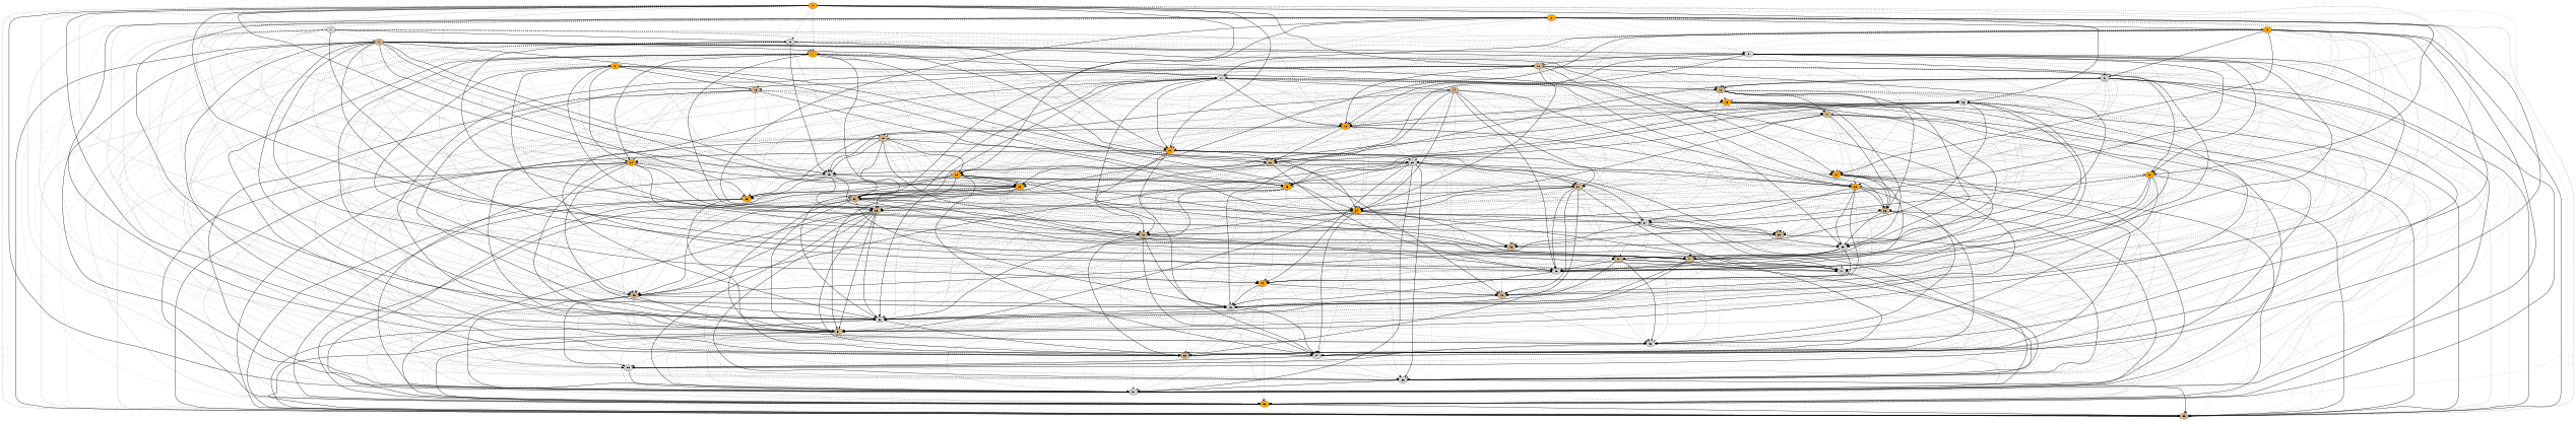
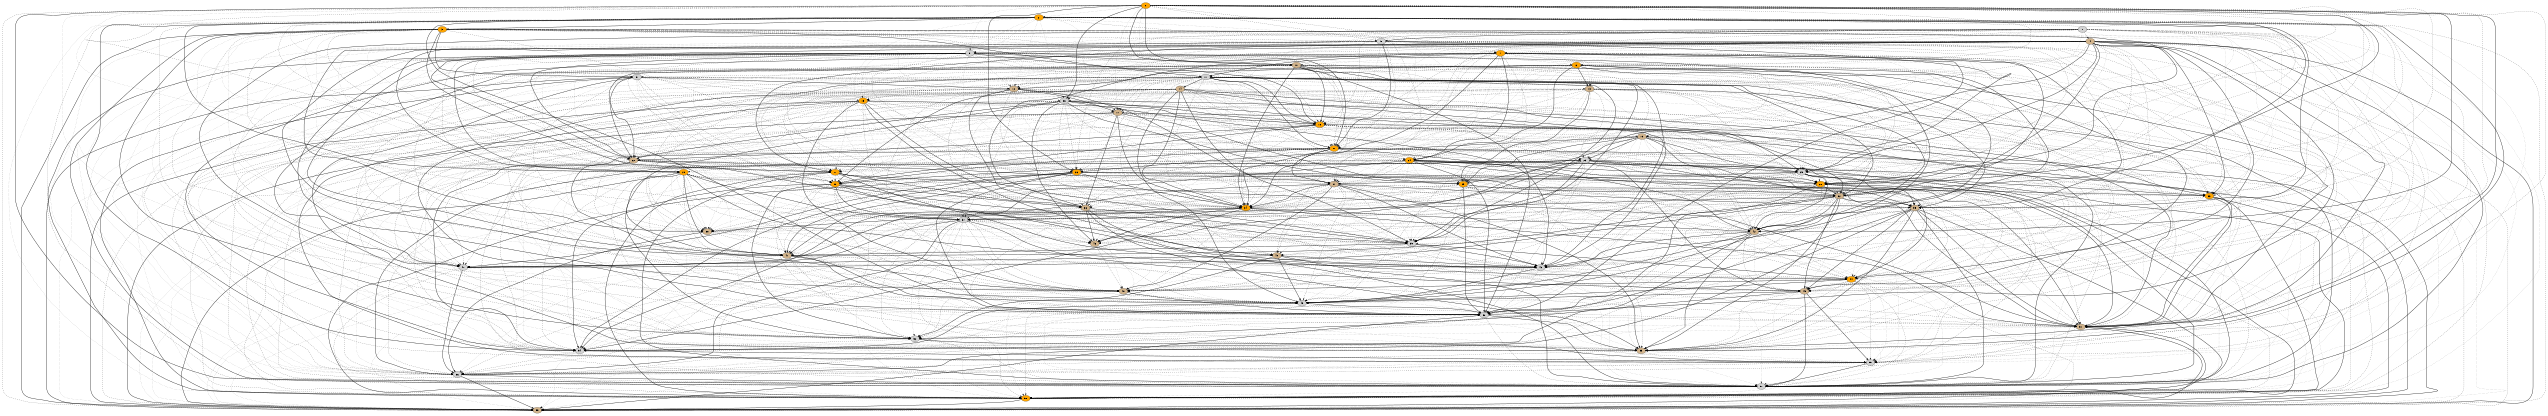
  digraph {
    node [fillcolor=tan style=filled]
    edge [style=dotted]
    0 [fillcolor=orange]
    2 [fillcolor=orange]
    5 [fillcolor=lightgrey]
    6 [fillcolor=orange]
    7 [fillcolor=orange]
    8 [fillcolor=lightgrey]
    10
    n8 [fillcolor=lightgrey label=86]
    17
    18 [fillcolor=orange]
    21 [fillcolor=orange]
    23 [fillcolor=lightgrey]
    25 [fillcolor=lightgrey]
    26 [fillcolor=orange]
    27 [fillcolor=orange]
    28 [fillcolor=orange]
    30 [fillcolor=orange]
    32
    33 [fillcolor=orange]
    42
    45
    47 [fillcolor=lightgrey]
    51
    53
    57 [fillcolor=lightgrey]
    59
    12
    n28 [label=95]
    43 [fillcolor=lightgrey]
    49 [fillcolor=lightgrey]
    55 [fillcolor=lightgrey]
    58 [fillcolor=orange]
    3 [fillcolor=orange]
    9 [fillcolor=lightgrey]
    15 [fillcolor=orange]
    20 [fillcolor=orange]
    24 [fillcolor=orange]
    31
    36
    50 [fillcolor=lightgrey]
    54 [fillcolor=lightgrey]
    34 [fillcolor=orange]
    38
    56 [fillcolor=lightgrey]
    41
    13
    46
    40
    11 [fillcolor=lightgrey]
    22
    48
    n52 [label=79]
    29 [fillcolor=orange]
    37 [fillcolor=lightgrey]
    39 [fillcolor=lightgrey]
    52 [fillcolor=lightgrey]
    44 [fillcolor=orange]
    14
    1 [fillcolor=lightgrey]
    4
    0 -> 2
    0 -> 5 [style=dashed]
    0 -> 6 [style=dashed]
    0 -> 7 [style=dashed]
    0 -> 8
    0 -> 10 [style=bold]
    0 -> n8 [style=bold]
    0 -> 17
    0 -> 18
    0 -> 21 [style=bold]
    0 -> 23 [style=dashed]
    0 -> 25 [style=dashed]
    0 -> 26 [style=bold]
    0 -> 27 [style=dashed]
    0 -> 28 [style=bold]
    0 -> 30
    0 -> 32 [style=dashed]
    0 -> 33 [style=dashed]
    0 -> 42 [style=bold]
    0 -> 45 [style=dashed]
    0 -> 47
    0 -> 51 [style=bold]
    0 -> 53 [style=dashed]
    0 -> 57 [style=bold]
    0 -> 59 [style=dashed]
    2 -> 8
    2 -> n8
    2 -> 17
    2 -> 27 [style=dashed]
    2 -> 28 [style=dashed]
    2 -> 30
    2 -> 32 [style=bold]
    2 -> 33 [style=dashed]
    2 -> 42
    2 -> 51 [style=dashed]
    2 -> 53 [style=bold]
    2 -> 57 [style=dashed]
    2 -> 59 [style=dashed]
    2 -> 12
    2 -> n28 [style=bold]
    2 -> 43 [style=dashed]
    2 -> 49 [style=bold]
    2 -> 55
    2 -> 58
    2 -> 3 [style=bold]
    2 -> 9
    2 -> 15
    2 -> 20 [style=bold]
    2 -> 24
    2 -> 31 [style=dashed]
    2 -> 36
    2 -> 50 [style=dashed]
    2 -> 54 [style=bold]
    5 -> 6
    5 -> 7
    5 -> n8
    5 -> 17
    5 -> 18
    5 -> 21 [style=bold]
    5 -> 25 [style=bold]
    5 -> 26
    5 -> 27
    5 -> 28 [style=dashed]
    5 -> 30
    5 -> 45 [style=dashed]
    5 -> n28
    5 -> 55 [style=dashed]
    5 -> 58 [style=dashed]
    5 -> 20
    5 -> 50 [style=dashed]
    5 -> 34 [style=dashed]
    5 -> 38 [style=bold]
    5 -> 56
    5 -> 41
    5 -> 13
    5 -> 46 [style=dashed]
    6 -> 18
    6 -> 25
    6 -> 28 [style=dashed]
    6 -> 33 [style=dashed]
    6 -> 42 [style=bold]
    6 -> 45 [style=bold]
    6 -> 59
    6 -> 12 [style=bold]
    6 -> n28 [style=dashed]
    6 -> 43 [style=bold]
    6 -> 55 [style=dashed]
    6 -> 9 [style=dashed]
    6 -> 24 [style=bold]
    6 -> 31
    6 -> 54
    6 -> 34
    6 -> 13 [style=bold]
    6 -> 40
    6 -> 11 [style=dashed]
    6 -> 22 [style=bold]
    6 -> 48
    7 -> 10
    7 -> 18 [style=dashed]
    7 -> 21
    7 -> 23
    7 -> 25
    7 -> 27
    7 -> 28
    7 -> 32 [style=bold]
    7 -> 45 [style=dashed]
    7 -> 57
    7 -> 59 [style=dashed]
    7 -> n28 [style=bold]
    7 -> 49 [style=dashed]
    7 -> 24 [style=bold]
    7 -> 31
    7 -> 36 [style=bold]
    7 -> 50 [style=bold]
    7 -> 54 [style=bold]
    7 -> 34 [style=bold]
    7 -> 56
    7 -> 41 [style=dashed]
    7 -> 13
    7 -> 46
    7 -> 11 [style=bold]
    7 -> n52
    7 -> 29 [style=dashed]
    7 -> 37
    8 -> 10 [style=bold]
    8 -> 18 [style=bold]
    8 -> 21
    8 -> 26
    8 -> 27 [style=dashed]
    8 -> 28 [style=dashed]
-   30 -> 8 [style=dashed]
+   8 -> 30 [style=dashed]
    8 -> 42 [style=bold]
    8 -> 47 [style=dashed]
    8 -> 57
    8 -> 12
    8 -> n28
    8 -> 58 [style=bold]
    8 -> 20 [style=bold]
    8 -> 31
    8 -> 34 [style=dashed]
    8 -> 38
    8 -> 56
    8 -> 41 [style=bold]
    8 -> 11 [style=dashed]
    8 -> 22 [style=bold]
    8 -> 48 [style=bold]
    8 -> n52
    8 -> 37 [style=dashed]
    8 -> 39 [style=dashed]
    10 -> 18 [style=bold]
    10 -> 25
    10 -> 27 [style=dashed]
    10 -> 32 [style=dashed]
    10 -> 33 [style=dashed]
    10 -> 45 [style=dashed]
    10 -> 47 [style=bold]
    10 -> 51 [style=bold]
    10 -> 57
    10 -> 12
    10 -> 43 [style=bold]
    10 -> 55
    10 -> 15
    10 -> 31 [style=dashed]
    10 -> 50 [style=bold]
    10 -> 54 [style=dashed]
    10 -> 34 [style=bold]
    10 -> 46
    10 -> 11
    10 -> 22
    10 -> 48 [style=dashed]
    10 -> 39 [style=bold]
    10 -> 52 [style=dashed]
    n8 -> 17
    n8 -> 18 [style=bold]
    n8 -> 23
    n8 -> 26 [style=dashed]
    n8 -> 32 [style=bold]
    n8 -> 42
    n8 -> 47
    n8 -> 51 [style=bold]
    n8 -> 57 [style=dashed]
    n8 -> 59 [style=dashed]
    n8 -> 43 [style=bold]
    n8 -> 24 [style=dashed]
    n8 -> 36
    n8 -> 54 [style=dashed]
    n8 -> 34 [style=dashed]
    n8 -> 56
    n8 -> 41 [style=bold]
    n8 -> 46 [style=bold]
    n8 -> 22 [style=bold]
    n8 -> 29 [style=bold]
    n8 -> 37 [style=dashed]
    n8 -> 39 [style=dashed]
    17 -> 18 [style=dashed]
    17 -> 21 [style=dashed]
    17 -> 25
    17 -> 27 [style=dashed]
    17 -> 28
    17 -> 30 [style=dashed]
    17 -> 42 [style=dashed]
    17 -> 47 [style=dashed]
    17 -> 51
    17 -> 53
    17 -> 57 [style=bold]
    17 -> 59 [style=bold]
    17 -> 43
    17 -> 55
    17 -> 58 [style=dashed]
    17 -> 36 [style=bold]
    17 -> 34 [style=bold]
    17 -> 38
    17 -> 56 [style=dashed]
    17 -> 41
    17 -> 29 [style=bold]
    17 -> 39
    18 -> 21
    18 -> 23 [style=dashed]
    18 -> 28 [style=dashed]
    18 -> 30 [style=bold]
    18 -> 32
    18 -> 33 [style=bold]
    18 -> 42 [style=dashed]
    18 -> 51
    18 -> 57
    18 -> 59
    18 -> 43
    18 -> 20 [style=dashed]
    18 -> 36 [style=dashed]
    18 -> 34 [style=dashed]
    18 -> 38
    18 -> 56
    18 -> 40
    18 -> 22 [style=bold]
    18 -> n52 [style=dashed]
    18 -> 52
    18 -> 44
    21 -> 26 [style=dashed]
    21 -> 27 [style=dashed]
    21 -> 28 [style=dashed]
    21 -> 30 [style=bold]
    21 -> 32
    21 -> 42 [style=bold]
    21 -> 47 [style=dashed]
    21 -> 53 [style=dashed]
    21 -> 57 [style=dashed]
    21 -> 59 [style=bold]
    21 -> 58 [style=dashed]
    21 -> 24 [style=dashed]
    21 -> 31 [style=bold]
    21 -> 36 [style=dashed]
    21 -> 54 [style=bold]
    21 -> 34 [style=bold]
    21 -> 38 [style=dashed]
    21 -> 46
    21 -> 22 [style=dashed]
    21 -> 48
    21 -> 29
    23 -> 25 [style=bold]
    23 -> 28 [style=dashed]
    23 -> 30 [style=bold]
    23 -> 32 [style=dashed]
    23 -> 33
    23 -> 45 [style=bold]
    23 -> 51 [style=dashed]
    23 -> 57 [style=bold]
    23 -> n28
    23 -> 43
    23 -> 55
    23 -> 31 [style=dashed]
    23 -> 50 [style=dashed]
    23 -> 54 [style=dashed]
    23 -> 34 [style=dashed]
    23 -> 56 [style=bold]
    23 -> 41
    23 -> 46
    23 -> 48 [style=dashed]
    23 -> 29 [style=bold]
    23 -> 37 [style=bold]
    23 -> 39 [style=bold]
    23 -> 52 [style=dashed]
    23 -> 44 [style=bold]
    25 -> 28 [style=dashed]
    25 -> 30 [style=dashed]
    25 -> 32
    25 -> 33 [style=bold]
    25 -> 42 [style=bold]
    25 -> 45
    25 -> 57 [style=bold]
    25 -> n28 [style=bold]
    25 -> 43
    25 -> 58
    25 -> 31 [style=bold]
    25 -> 50
    25 -> 34
    25 -> 40
    25 -> 48 [style=dashed]
    25 -> 37 [style=dashed]
    25 -> 52 [style=dashed]
    26 -> 28 [style=bold]
    26 -> 32
    26 -> 33 [style=bold]
    26 -> 45 [style=dashed]
    26 -> 47 [style=bold]
    26 -> 51
    26 -> n28
    26 -> 58 [style=bold]
    26 -> 50 [style=bold]
    26 -> 54 [style=bold]
    26 -> 34 [style=bold]
    26 -> 41 [style=bold]
    26 -> 37 [style=dashed]
    27 -> 30
    27 -> 45
    27 -> 51 [style=bold]
    27 -> 57 [style=bold]
    27 -> 59
    27 -> 43 [style=bold]
    27 -> 58 [style=bold]
    27 -> 31
    27 -> 36 [style=bold]
    27 -> 34 [style=dashed]
    27 -> 41 [style=dashed]
    27 -> 46
    27 -> 29
    27 -> 37 [style=dashed]
    27 -> 52
    28 -> 32 [style=bold]
    28 -> 33
    28 -> 42 [style=dashed]
    28 -> 45 [style=dashed]
    28 -> 51 [style=bold]
    28 -> 55 [style=dashed]
    28 -> 58 [style=bold]
    28 -> 50 [style=bold]
    28 -> 54 [style=dashed]
    28 -> 41
    28 -> 46 [style=dashed]
    28 -> 40
    28 -> 37
    28 -> 39
    28 -> 52 [style=dashed]
    28 -> 44 [style=dashed]
    30 -> 53
    30 -> 49 [style=dashed]
    30 -> 55 [style=dashed]
    30 -> 36 [style=bold]
    30 -> 54 [style=bold]
    30 -> 38
    30 -> 41 [style=dashed]
    30 -> 48 [style=dashed]
    30 -> 37 [style=bold]
    30 -> 39 [style=bold]
    30 -> 52 [style=bold]
    30 -> 44 [style=bold]
    32 -> 42 [style=dashed]
    32 -> 45 [style=bold]
    32 -> 47 [style=bold]
    32 -> 51 [style=bold]
    32 -> 53 [style=bold]
    32 -> 59
    32 -> n28 [style=dashed]
    32 -> 49 [style=bold]
    32 -> 55
    32 -> 58 [style=dashed]
    32 -> 34
    32 -> 38 [style=bold]
    32 -> 56 [style=dashed]
    32 -> 41 [style=bold]
    32 -> 48
    32 -> 37 [style=dashed]
    32 -> 44
    33 -> 51 [style=bold]
    33 -> 57
    33 -> 59 [style=bold]
    33 -> 49
    33 -> 58 [style=bold]
    33 -> 38 [style=dashed]
    33 -> 52
    33 -> 44
    42 -> 45
    42 -> 53 [style=bold]
    42 -> 43 [style=bold]
    42 -> 49 [style=bold]
    42 -> 54 [style=bold]
    42 -> 46 [style=dashed]
    42 -> 44 [style=dashed]
    45 -> 53 [style=dashed]
    45 -> 57 [style=bold]
    45 -> 49 [style=bold]
    45 -> 55 [style=bold]
    45 -> 56
    45 -> 52 [style=bold]
    47 -> 51
    47 -> 53
    47 -> 59
    47 -> 58 [style=dashed]
    47 -> 56 [style=bold]
    51 -> 57
    51 -> 59 [style=bold]
    51 -> 58 [style=bold]
    51 -> 56 [style=dashed]
    51 -> 52
    53 -> 57
    53 -> 55
    53 -> 56 [style=dashed]
    57 -> 58
    12 -> 17 [style=bold]
    12 -> 25 [style=dashed]
    12 -> 26
    12 -> 30
    12 -> 42
    12 -> 51 [style=dashed]
    12 -> 57 [style=dashed]
    12 -> 59
    12 -> n28
    12 -> 15
    12 -> 31
    12 -> 36 [style=bold]
    12 -> 50 [style=dashed]
    12 -> 38 [style=dashed]
    12 -> 56 [style=dashed]
    12 -> 46 [style=dashed]
    12 -> 40 [style=dashed]
    12 -> 37 [style=dashed]
    12 -> 39 [style=bold]
    12 -> 52 [style=dashed]
    12 -> 44
    n28 -> 42
    n28 -> 45 [style=bold]
    n28 -> 51 [style=bold]
    n28 -> 53 [style=bold]
    n28 -> 57 [style=bold]
    n28 -> 43
    n28 -> 58 [style=bold]
    n28 -> 50 [style=bold]
    n28 -> 56 [style=bold]
    n28 -> 37
    n28 -> 39 [style=dashed]
    n28 -> 44
    43 -> 57
    43 -> 49 [style=bold]
    43 -> 58
    43 -> 50 [style=dashed]
    43 -> 48 [style=dashed]
    43 -> 44 [style=dashed]
    49 -> 53
    49 -> 57
    49 -> 58 [style=dashed]
    49 -> 50 [style=bold]
    49 -> 54 [style=bold]
    55 -> 57 [style=bold]
    55 -> 56 [style=dashed]
    58 -> 59 [style=bold]
    3 -> 5 [style=dashed]
    3 -> 7
    3 -> 10
    3 -> 18 [style=dashed]
    3 -> 21 [style=dashed]
    3 -> 25
    3 -> 27 [style=bold]
    3 -> 28 [style=bold]
    3 -> 30
    3 -> 33
    3 -> 53
    3 -> 57 [style=bold]
    3 -> 59 [style=bold]
    3 -> 12
    3 -> n28
    3 -> 9 [style=bold]
    3 -> 20
    3 -> 36 [style=dashed]
    3 -> 50 [style=dashed]
    3 -> 38
    3 -> 56
    3 -> 11 [style=bold]
    3 -> 22 [style=dashed]
    3 -> 29
    3 -> 37 [style=dashed]
    3 -> 52 [style=bold]
    9 -> n8
    9 -> 18 [style=dashed]
    9 -> 26
    9 -> 27 [style=dashed]
    9 -> 28 [style=dashed]
    9 -> 30 [style=dashed]
    9 -> 47
    9 -> 53 [style=bold]
    9 -> 59 [style=bold]
    9 -> 12 [style=bold]
    9 -> 49
    9 -> 58 [style=bold]
    9 -> 15 [style=dashed]
    9 -> 38 [style=dashed]
    9 -> 13
    9 -> 46
    9 -> 22 [style=bold]
    9 -> 48
    9 -> 29
    9 -> 39
    15 -> 17 [style=dashed]
    15 -> 18 [style=bold]
    15 -> 23 [style=dashed]
    15 -> 27
    15 -> 28
    15 -> 53 [style=dashed]
    15 -> 57 [style=dashed]
    15 -> 59 [style=bold]
    15 -> 49 [style=dashed]
    15 -> 55 [style=bold]
    15 -> 31 [style=dashed]
    15 -> 34
    15 -> 38
    15 -> 41 [style=dashed]
    15 -> 46
    15 -> 40 [style=bold]
    15 -> 22 [style=dashed]
    15 -> 48 [style=bold]
    15 -> 39 [style=bold]
    20 -> 28
    20 -> 32 [style=dashed]
    20 -> 53 [style=dashed]
    20 -> 59 [style=bold]
    20 -> n28 [style=dashed]
    20 -> 43 [style=bold]
    20 -> 50 [style=dashed]
    20 -> 34 [style=dashed]
    20 -> 38
    20 -> 41 [style=bold]
    20 -> 40
    20 -> 48 [style=dashed]
    20 -> 37 [style=bold]
    20 -> 39 [style=dashed]
    20 -> 52 [style=bold]
    24 -> 25 [style=dashed]
    24 -> 26
    24 -> 27
    24 -> 28 [style=bold]
    24 -> 47 [style=dashed]
    24 -> 51 [style=bold]
    24 -> 53 [style=dashed]
    24 -> 59 [style=bold]
    24 -> n28 [style=bold]
    24 -> 49
    24 -> 58 [style=bold]
    24 -> 31 [style=dashed]
    24 -> 50 [style=bold]
    24 -> 54
    24 -> 34 [style=dashed]
    24 -> 56 [style=dashed]
    24 -> 41 [style=bold]
    24 -> 48
    24 -> 39
    24 -> 52
    24 -> 44 [style=dashed]
    31 -> 32
    31 -> 33 [style=dashed]
    31 -> 42 [style=dashed]
    31 -> 53 [style=bold]
    31 -> 57
    31 -> n28 [style=bold]
    31 -> 43 [style=bold]
    31 -> 49 [style=dashed]
    31 -> 36
    31 -> 54 [style=bold]
    31 -> 34 [style=bold]
    31 -> 56 [style=dashed]
    31 -> 46
    31 -> 40 [style=dashed]
    31 -> 48 [style=bold]
    31 -> 37 [style=dashed]
    31 -> 39 [style=dashed]
    31 -> 52 [style=dashed]
    36 -> 51 [style=dashed]
    36 -> 53 [style=bold]
    36 -> 57 [style=bold]
    36 -> 43 [style=dashed]
    36 -> 58
    36 -> 50 [style=dashed]
    36 -> 54
    36 -> 38 [style=dashed]
    36 -> 46 [style=bold]
    36 -> 40
    36 -> 37
    36 -> 39 [style=bold]
    50 -> 51 [style=dashed]
    50 -> 53 [style=bold]
    50 -> 57 [style=dashed]
    50 -> 59 [style=bold]
    50 -> 54
    50 -> 52
    54 -> 59
    54 -> 55 [style=bold]
    54 -> 56 [style=dashed]
    34 -> 42 [style=bold]
    34 -> 45
    34 -> 47 [style=bold]
    34 -> 51 [style=bold]
    34 -> 57
    34 -> 43 [style=dashed]
    34 -> 50
    34 -> 54 [style=bold]
    34 -> 56 [style=dashed]
    34 -> 46 [style=bold]
    34 -> 40
    34 -> 48 [style=dashed]
    34 -> 37 [style=bold]
    38 -> 51 [style=dashed]
    38 -> 59
    38 -> 43 [style=dashed]
    38 -> 58
    38 -> 56 [style=bold]
    38 -> 41
    38 -> 39
    56 -> 57 [style=bold]
    56 -> 59 [style=bold]
    41 -> 47
    41 -> 53
    41 -> 43
    41 -> 49 [style=bold]
    41 -> 50 [style=bold]
    41 -> 56 [style=dashed]
    41 -> 48 [style=dashed]
    41 -> 52 [style=dashed]
    13 -> n8
    13 -> 17 [style=dashed]
    13 -> 21
    13 -> 23 [style=dashed]
    13 -> 25
    13 -> 27
    13 -> 30
    13 -> 32 [style=dashed]
    13 -> 45 [style=dashed]
    13 -> 47 [style=dashed]
    13 -> 51
    13 -> 53 [style=dashed]
    13 -> 57 [style=bold]
    13 -> 58
    13 -> 15
    13 -> 24 [style=dashed]
    13 -> 31
    13 -> 50
    13 -> 54
    13 -> 34
    13 -> 46 [style=dashed]
    13 -> 29 [style=bold]
    13 -> 39
    13 -> 44
    46 -> 49 [style=dashed]
    46 -> 58
    46 -> 48 [style=dashed]
    46 -> 52
    40 -> 47 [style=bold]
    40 -> 57 [style=bold]
    40 -> 43 [style=bold]
    40 -> 49 [style=bold]
    40 -> 56
    40 -> 52 [style=bold]
    40 -> 44 [style=dashed]
    11 -> 17 [style=dashed]
    11 -> 18 [style=bold]
    11 -> 21 [style=bold]
    11 -> 25
    11 -> 26 [style=dashed]
    11 -> 28
    11 -> 30 [style=dashed]
    11 -> 32 [style=bold]
    11 -> 33 [style=dashed]
    11 -> 42 [style=bold]
    11 -> 45
    11 -> 59 [style=dashed]
    11 -> 12 [style=dashed]
    11 -> n28 [style=bold]
    11 -> 49
    11 -> 55 [style=dashed]
    11 -> 58
    11 -> 31
    11 -> 50 [style=bold]
    11 -> 34 [style=dashed]
    11 -> 38 [style=dashed]
    11 -> 40 [style=dashed]
    11 -> 22
    11 -> 39 [style=bold]
    11 -> 52 [style=dashed]
    11 -> 14 [style=bold]
    22 -> 26 [style=dashed]
    22 -> 27 [style=dashed]
    22 -> 32 [style=dashed]
    22 -> 51 [style=dashed]
    22 -> 53
    22 -> 57 [style=dashed]
    22 -> 59
    22 -> n28 [style=bold]
    22 -> 43 [style=bold]
    22 -> 55 [style=dashed]
    22 -> 58 [style=dashed]
    22 -> 50
    22 -> 34 [style=dashed]
    22 -> 38
    22 -> 48 [style=bold]
    48 -> 59
    48 -> 49 [style=dashed]
    48 -> 50 [style=bold]
    48 -> 52 [style=dashed]
    n52 -> 21
    n52 -> 23 [style=bold]
    n52 -> 25 [style=bold]
    n52 -> 26 [style=bold]
    n52 -> 27
    n52 -> 28 [style=dashed]
    n52 -> 32 [style=bold]
    n52 -> 33 [style=dashed]
    n52 -> 42 [style=dashed]
    n52 -> 45
    n52 -> 51 [style=bold]
    n52 -> 57
    n52 -> 55 [style=dashed]
    n52 -> 58 [style=dashed]
    n52 -> 50
    n52 -> 54 [style=dashed]
    n52 -> 34 [style=dashed]
    n52 -> 38 [style=dashed]
    n52 -> 41 [style=dashed]
    n52 -> 46 [style=bold]
    n52 -> 48
    n52 -> 29
    n52 -> 39
    29 -> 32 [style=bold]
    29 -> 42 [style=dashed]
    29 -> 53 [style=dashed]
    29 -> n28 [style=dashed]
    29 -> 49 [style=dashed]
    29 -> 55
    29 -> 36 [style=dashed]
    29 -> 50 [style=bold]
    29 -> 54
    29 -> 34 [style=dashed]
    29 -> 56
    29 -> 48 [style=dashed]
    29 -> 44 [style=dashed]
    37 -> 42 [style=dashed]
    37 -> 45 [style=bold]
    37 -> 47 [style=bold]
    37 -> 51 [style=dashed]
    37 -> 53
    37 -> 59
    37 -> 49 [style=dashed]
    37 -> 58 [style=dashed]
    37 -> 54 [style=dashed]
    37 -> 38 [style=dashed]
    37 -> 56 [style=bold]
    37 -> 41
    37 -> 46 [style=dashed]
    37 -> 48 [style=dashed]
    37 -> 39 [style=dashed]
    37 -> 52
    37 -> 44
    39 -> 47
    39 -> 53
    39 -> 57
    39 -> 43 [style=bold]
    39 -> 54
    39 -> 41 [style=bold]
    39 -> 40 [style=dashed]
    39 -> 44 [style=bold]
    52 -> 53
    52 -> 57 [style=dashed]
    52 -> 59
    52 -> 55 [style=bold]
    52 -> 58
    52 -> 54 [style=dashed]
    44 -> 45 [style=dashed]
    44 -> 51
    44 -> 53 [style=dashed]
    44 -> 57 [style=dashed]
    44 -> 49 [style=bold]
    44 -> 55 [style=dashed]
    44 -> 58 [style=dashed]
    44 -> 54
    44 -> 56
    44 -> 48 [style=bold]
    14 -> 17
    14 -> 18 [style=dashed]
    14 -> 23 [style=dashed]
    14 -> 25 [style=bold]
    14 -> 30 [style=bold]
    14 -> 33
    14 -> 47
    14 -> 51 [style=dashed]
    14 -> 57 [style=dashed]
    14 -> 43 [style=bold]
    14 -> 49 [style=bold]
    14 -> 15
    14 -> 24 [style=dashed]
    14 -> 31 [style=bold]
    14 -> 50
    14 -> 34 [style=bold]
    14 -> 38
    14 -> 56 [style=dashed]
    14 -> 48 [style=dashed]
    14 -> 29
    14 -> 37
    14 -> 39
    14 -> 44 [style=dashed]
    1 -> 5 [style=bold]
    1 -> 6
    1 -> 7 [style=dashed]
    1 -> 8
    1 -> 18 [style=dashed]
    1 -> 21
    1 -> 26 [style=dashed]
    1 -> 28
    1 -> 45 [style=dashed]
    1 -> 47 [style=bold]
    1 -> 51 [style=dashed]
    1 -> 53
    1 -> 57
    1 -> 12
    1 -> n28
    1 -> 43 [style=dashed]
    1 -> 49
    1 -> 55
    1 -> 58
    1 -> 34
    1 -> 40 [style=dashed]
    1 -> n52
    1 -> 44
    1 -> 4 [style=dashed]
    4 -> 7
    4 -> 8 [style=bold]
    4 -> n8
    4 -> 18
    4 -> 21 [style=dashed]
    4 -> 25 [style=bold]
    4 -> 27 [style=bold]
    4 -> 28 [style=bold]
    4 -> 32 [style=dashed]
    4 -> 33 [style=bold]
    4 -> 42 [style=dashed]
    4 -> 51 [style=dashed]
    4 -> 53 [style=bold]
    4 -> 57 [style=bold]
    4 -> 59 [style=bold]
    4 -> 12 [style=dashed]
    4 -> 43 [style=dashed]
    4 -> 55 [style=dashed]
    4 -> 15
    4 -> 20 [style=bold]
    4 -> 24 [style=dashed]
    4 -> 50 [style=bold]
    4 -> 56
    4 -> 41 [style=bold]
    4 -> 22 [style=bold]
    4 -> 29 [style=bold]
    4 -> 44 [style=bold]
  }
